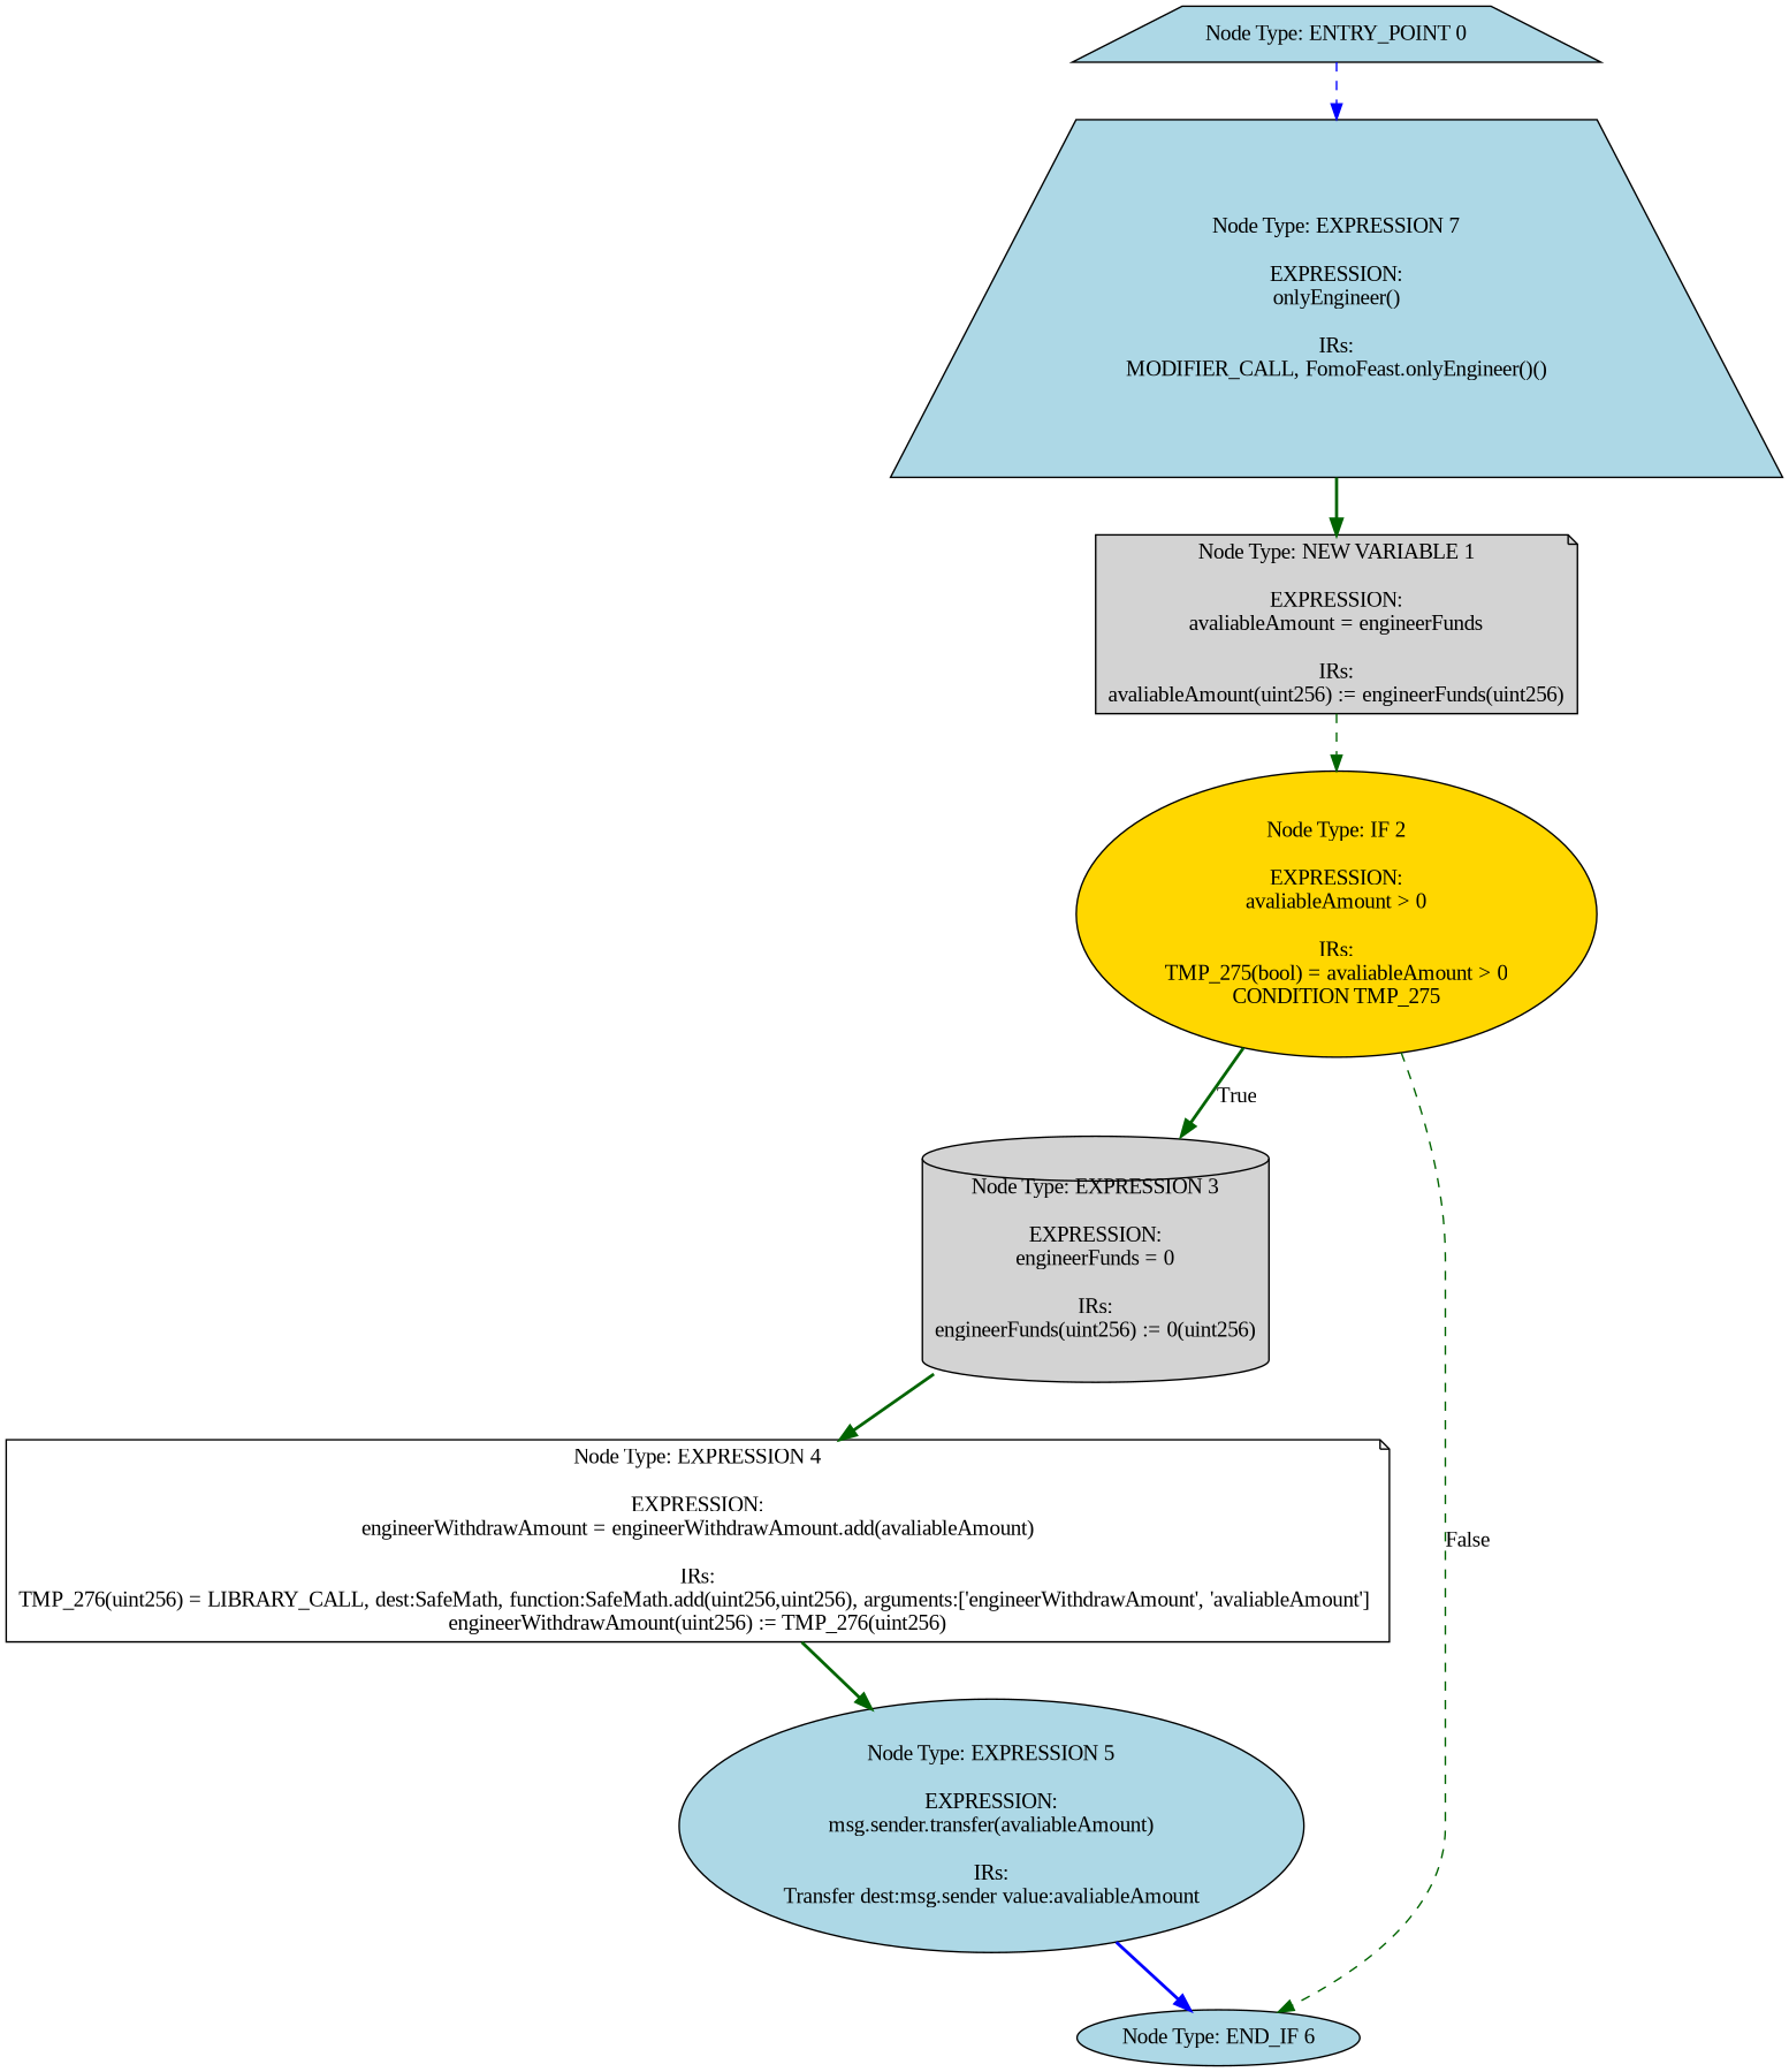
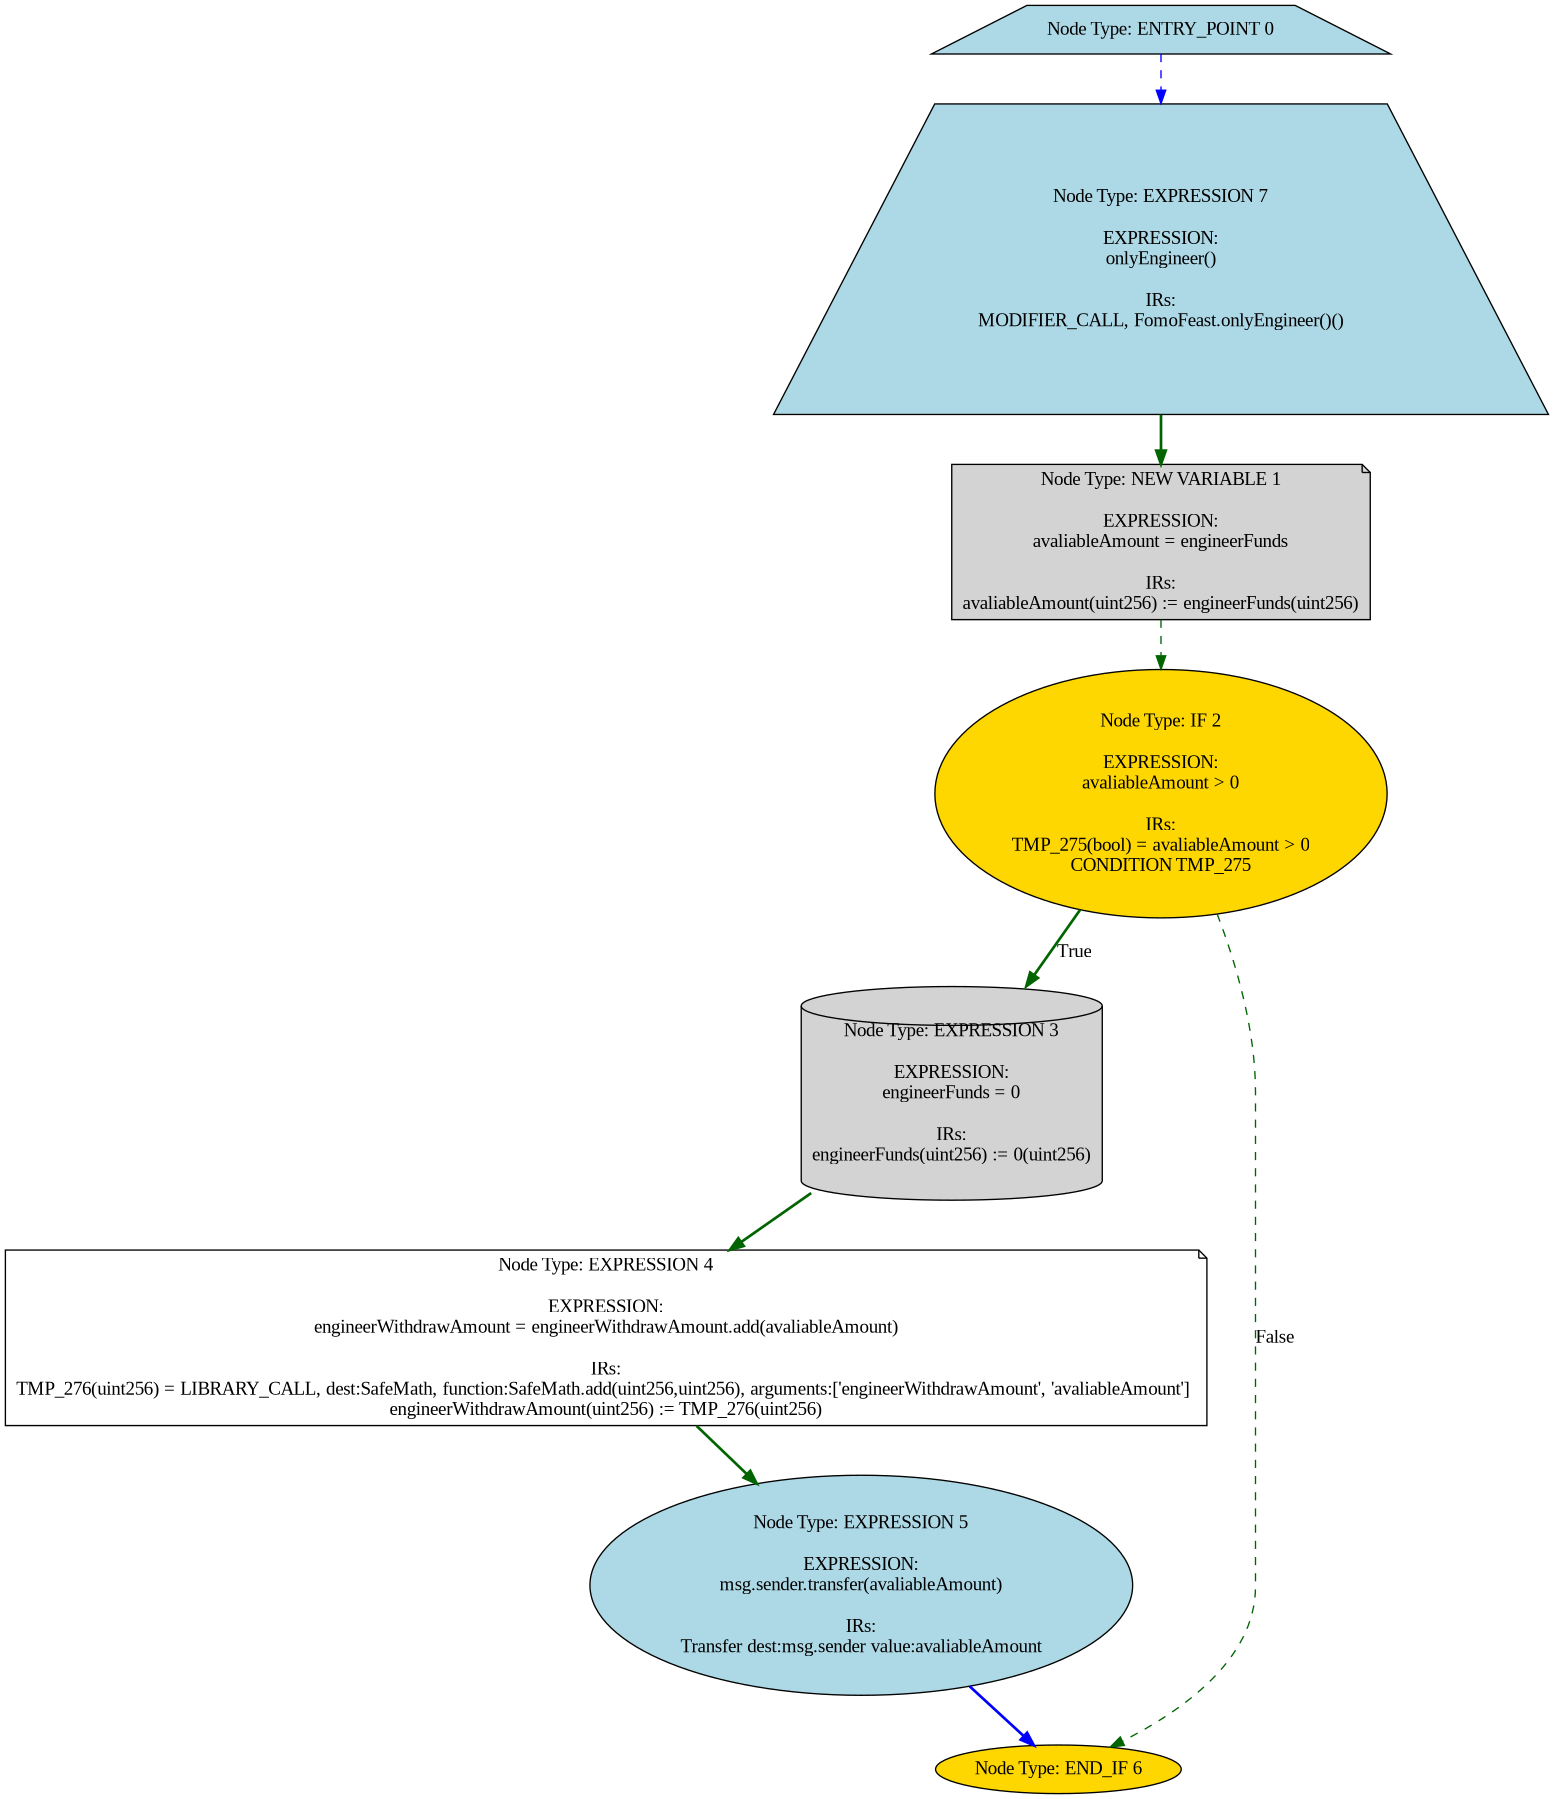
  digraph {
    fontname="Liberation Serif"
    node [style=filled fillcolor=lightblue shape=ellipse fontname="Liberation Serif"]
    edge [color=darkgreen style=bold fontname="Liberation Serif"]
    n1 [label="Node Type: ENTRY_POINT 0\n" shape=trapezium]
    n2 [label="Node Type: EXPRESSION 7\n\nEXPRESSION:\nonlyEngineer()\n\nIRs:\nMODIFIER_CALL, FomoFeast.onlyEngineer()()" shape=trapezium]
    n3 [label="Node Type: NEW VARIABLE 1\n\nEXPRESSION:\navaliableAmount = engineerFunds\n\nIRs:\navaliableAmount(uint256) := engineerFunds(uint256)" fillcolor=lightgrey shape=note]
    n4 [label="Node Type: IF 2\n\nEXPRESSION:\navaliableAmount > 0\n\nIRs:\nTMP_275(bool) = avaliableAmount > 0\nCONDITION TMP_275" fillcolor=gold]
    n5 [label="Node Type: EXPRESSION 3\n\nEXPRESSION:\nengineerFunds = 0\n\nIRs:\nengineerFunds(uint256) := 0(uint256)" fillcolor=lightgrey shape=cylinder]
-   n6 [label="Node Type: END_IF 6\n"]
+   n6 [label="Node Type: END_IF 6\n" fillcolor=gold]
    n7 [label="Node Type: EXPRESSION 4\n\nEXPRESSION:\nengineerWithdrawAmount = engineerWithdrawAmount.add(avaliableAmount)\n\nIRs:\nTMP_276(uint256) = LIBRARY_CALL, dest:SafeMath, function:SafeMath.add(uint256,uint256), arguments:['engineerWithdrawAmount', 'avaliableAmount'] \nengineerWithdrawAmount(uint256) := TMP_276(uint256)" fillcolor=white shape=note]
    n8 [label="Node Type: EXPRESSION 5\n\nEXPRESSION:\nmsg.sender.transfer(avaliableAmount)\n\nIRs:\nTransfer dest:msg.sender value:avaliableAmount"]
    n1 -> n2 [color=blue style=dashed]
    n2 -> n3
    n3 -> n4 [style=dashed]
    n4 -> n5 [label=True]
    n4 -> n6 [label=False style=dashed]
    n5 -> n7
    n7 -> n8
    n8 -> n6 [color=blue]
  }
